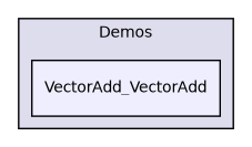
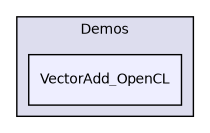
  digraph {
    compound=true
-   n1 [fillcolor="#eeeeff" fontname=Helvetica fontsize=10 label=VectorAdd_VectorAdd pencolor=black shape=box style=filled]
+   n1 [fillcolor="#eeeeff" fontname=Helvetica fontsize=10 label=VectorAdd_OpenCL pencolor=black shape=box style=filled]
    subgraph cluster_1 {
      bgcolor="#ddddee"
      fontname=Helvetica
      fontsize=10
      label=Demos
      pencolor=black
      n1
    }
  }
